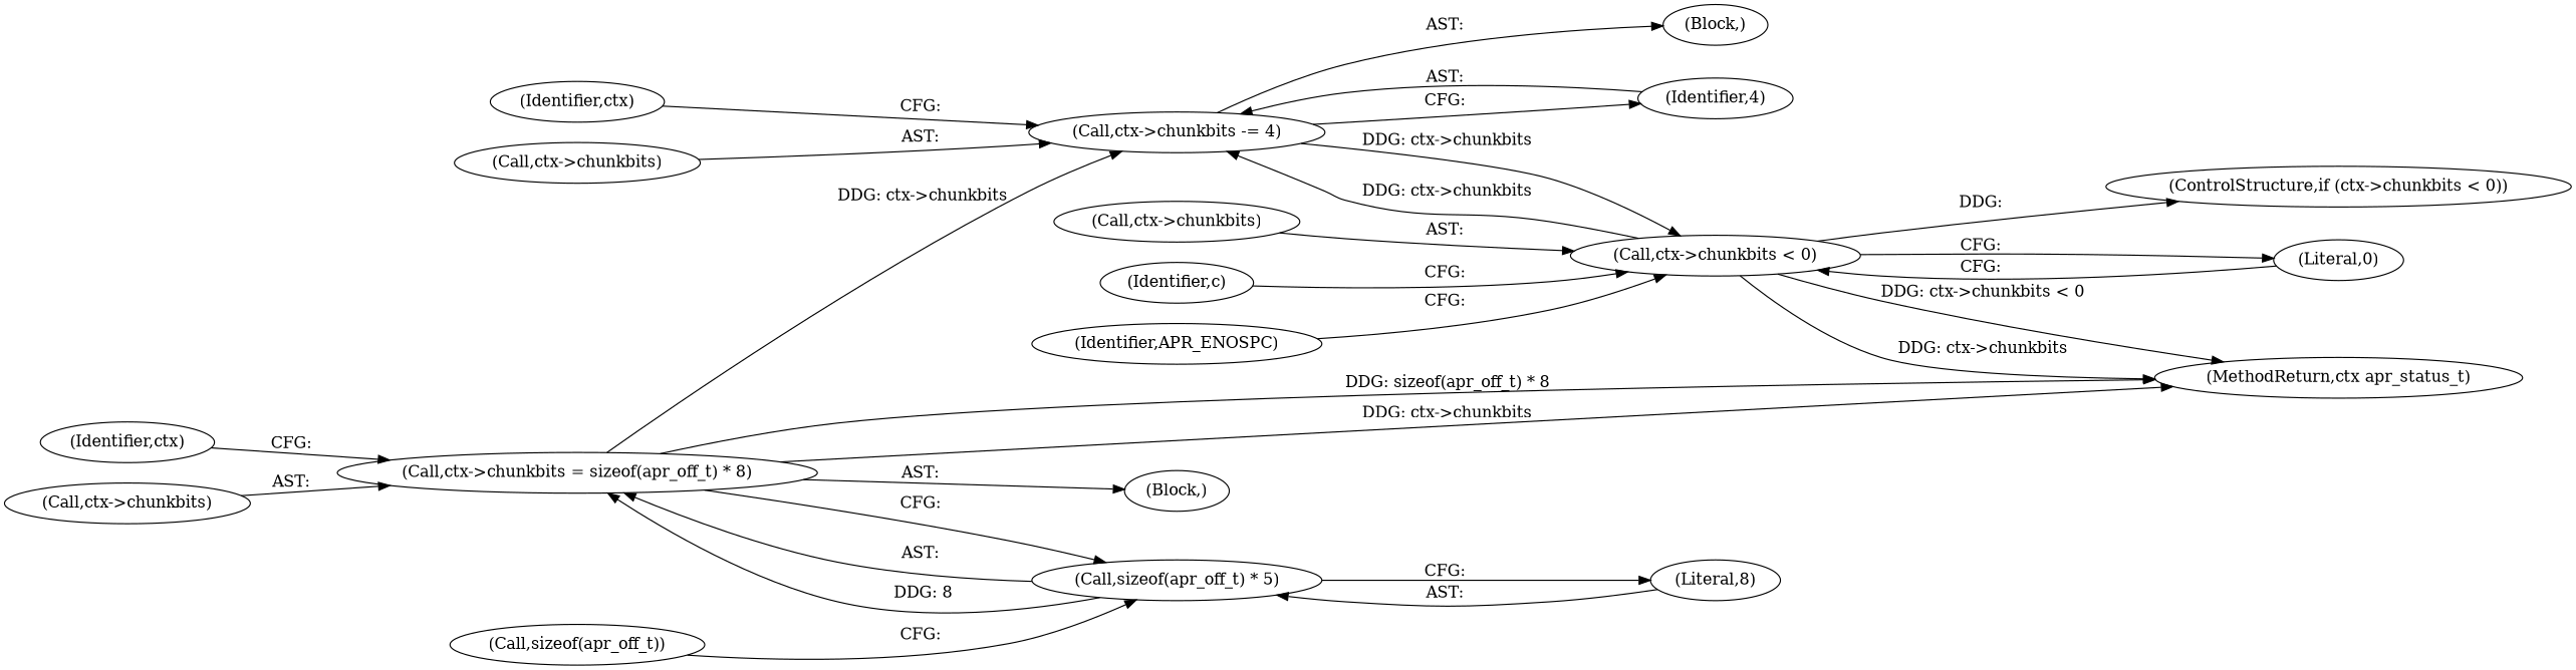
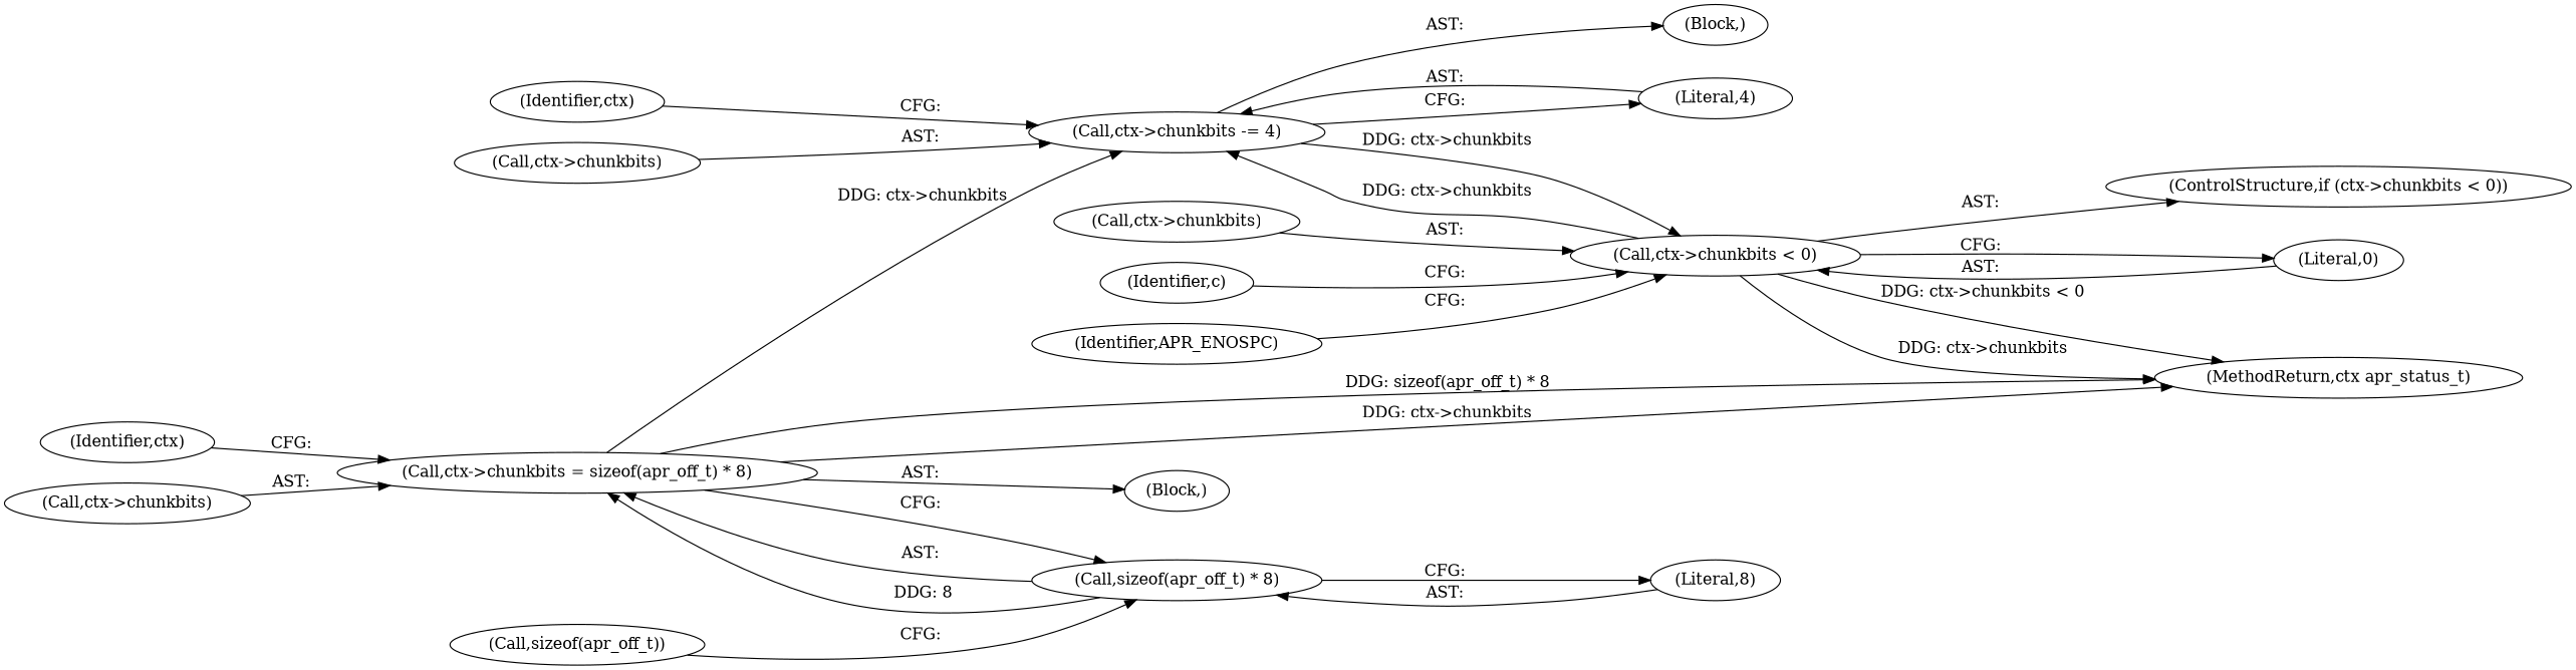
  digraph {
    rankdir=LR
    n1 [label="(Call,ctx->chunkbits = sizeof(apr_off_t) * 8)"]
-   n2 [label="(Call,sizeof(apr_off_t) * 5)"]
+   n2 [label="(Call,sizeof(apr_off_t) * 8)"]
    n3 [label="(Call,ctx->chunkbits -= 4)"]
    n4 [label="(MethodReturn,ctx apr_status_t)"]
    n5 [label="(Block,)"]
    n6 [label="(Literal,8)"]
    n7 [label="(Call,ctx->chunkbits < 0)"]
-   n8 [label="(Identifier,4)"]
+   n8 [label="(Literal,4)"]
    n9 [label="(Block,)"]
    n10 [label="(Literal,0)"]
    n11 [label="(ControlStructure,if (ctx->chunkbits < 0))"]
    n12 [label="(Identifier,ctx)"]
    n13 [label="(Identifier,APR_ENOSPC)"]
    n14 [label="(Identifier,ctx)"]
    n15 [label="(Call,ctx->chunkbits)"]
    n16 [label="(Call,sizeof(apr_off_t))"]
    n17 [label="(Call,ctx->chunkbits)"]
    n18 [label="(Call,ctx->chunkbits)"]
    n19 [label="(Identifier,c)"]
    n1 -> n2 [label="CFG: "]
    n1 -> n3 [label="DDG: ctx->chunkbits"]
    n1 -> n4 [label="DDG: sizeof(apr_off_t) * 8"]
    n1 -> n4 [label="DDG: ctx->chunkbits"]
    n1 -> n5 [label="AST: "]
    n2 -> n1 [label="AST: "]
    n2 -> n1 [label="DDG: 8"]
    n2 -> n6 [label="CFG: "]
    n3 -> n7 [label="DDG: ctx->chunkbits"]
    n3 -> n8 [label="CFG: "]
    n3 -> n9 [label="AST: "]
    n6 -> n2 [label="AST: "]
    n7 -> n3 [label="DDG: ctx->chunkbits"]
    n7 -> n4 [label="DDG: ctx->chunkbits"]
    n7 -> n4 [label="DDG: ctx->chunkbits < 0"]
    n7 -> n10 [label="CFG: "]
-   n7 -> n11 [label="DDG: "]
+   n7 -> n11 [label="AST: "]
    n8 -> n3 [label="AST: "]
-   n10 -> n7 [label="CFG: "]
+   n10 -> n7 [label="AST: "]
    n12 -> n3 [label="CFG: "]
    n13 -> n7 [label="CFG: "]
    n14 -> n1 [label="CFG: "]
    n15 -> n3 [label="AST: "]
    n16 -> n2 [label="CFG: "]
    n17 -> n1 [label="AST: "]
    n18 -> n7 [label="AST: "]
    n19 -> n7 [label="CFG: "]
  }
